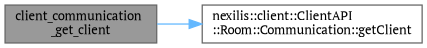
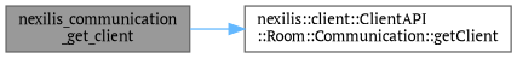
  digraph {
    rankdir=LR
    fontname="PT Serif"
    node [fontname="PT Serif" fontsize=10 shape=box style=filled]
-   n1 [color=gray40 fillcolor=grey60 fontcolor=black height=0.2 label="client_communication\l_get_client" width=0.4]
+   n1 [color=gray40 fillcolor=grey60 fontcolor=black height=0.2 label="nexilis_communication\l_get_client" width=0.4]
    n2 [color=grey40 fillcolor=white height=0.2 label="nexilis::client::ClientAPI\l::Room::Communication::getClient" width=0.4]
    n1 -> n2 [color=steelblue1 fontname="PT Serif" fontsize=10 labelfontname=Helvetica labelfontsize=10 style=solid]
  }
